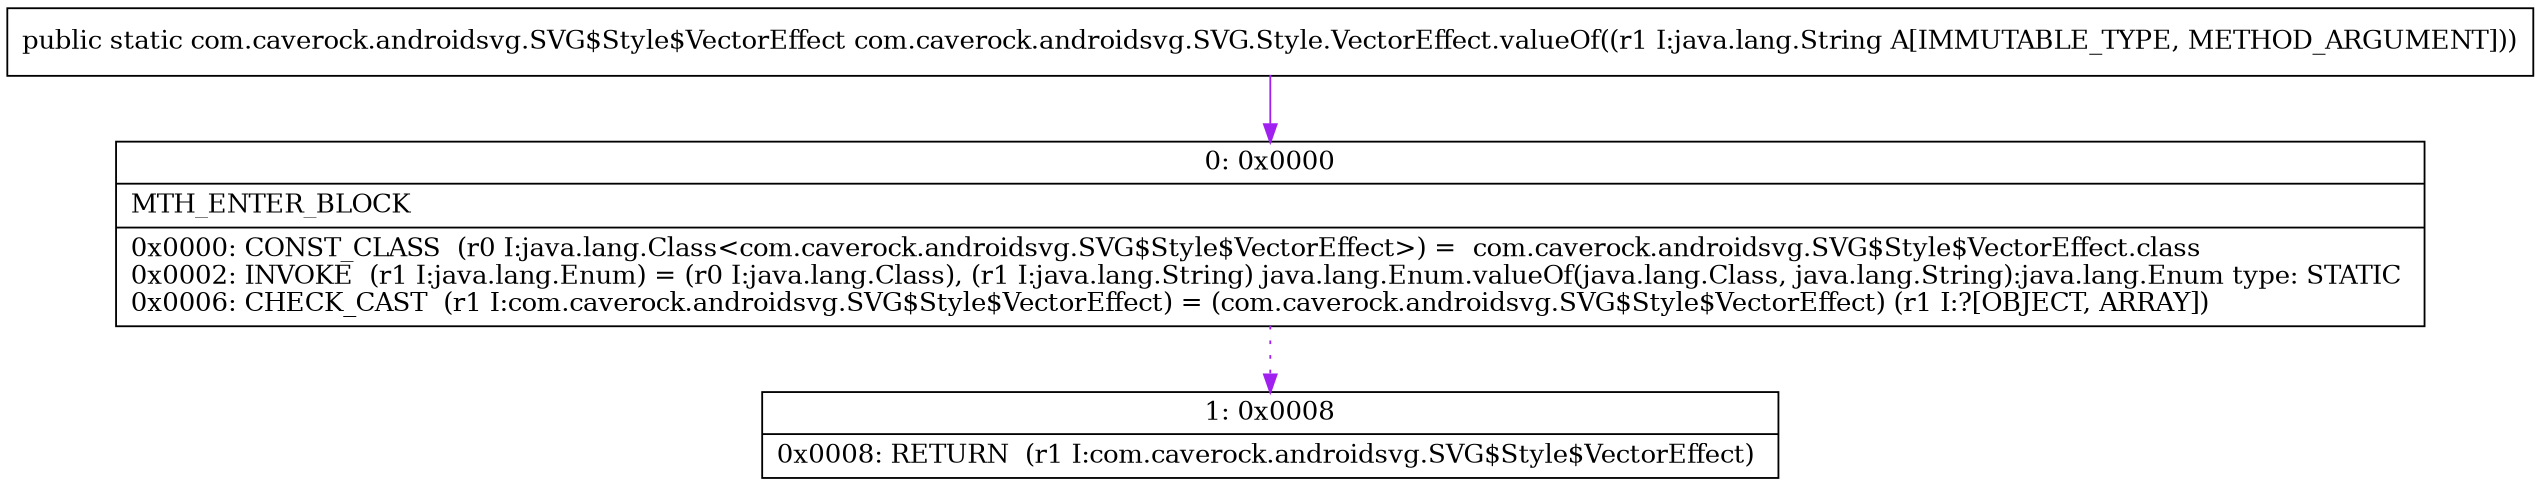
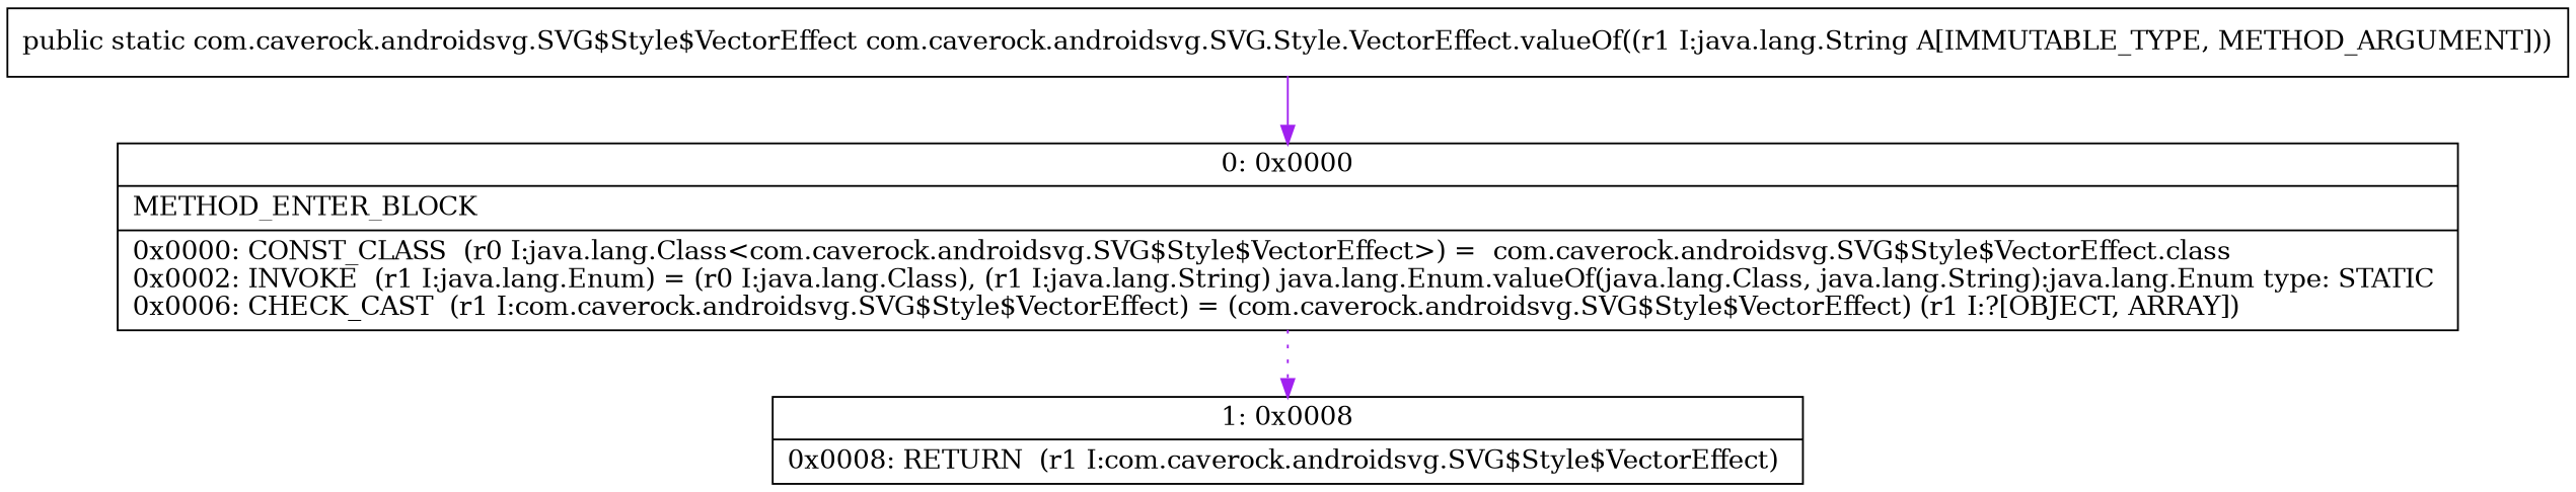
  digraph {
    node [shape=record]
    edge [color=purple]
-   n1 [label="{0\:\ 0x0000|MTH_ENTER_BLOCK\l|0x0000: CONST_CLASS  (r0 I:java.lang.Class\<com.caverock.androidsvg.SVG$Style$VectorEffect\>) =  com.caverock.androidsvg.SVG$Style$VectorEffect.class \l0x0002: INVOKE  (r1 I:java.lang.Enum) = (r0 I:java.lang.Class), (r1 I:java.lang.String) java.lang.Enum.valueOf(java.lang.Class, java.lang.String):java.lang.Enum type: STATIC \l0x0006: CHECK_CAST  (r1 I:com.caverock.androidsvg.SVG$Style$VectorEffect) = (com.caverock.androidsvg.SVG$Style$VectorEffect) (r1 I:?[OBJECT, ARRAY]) \l}"]
+   n1 [label="{0\:\ 0x0000|METHOD_ENTER_BLOCK\l|0x0000: CONST_CLASS  (r0 I:java.lang.Class\<com.caverock.androidsvg.SVG$Style$VectorEffect\>) =  com.caverock.androidsvg.SVG$Style$VectorEffect.class \l0x0002: INVOKE  (r1 I:java.lang.Enum) = (r0 I:java.lang.Class), (r1 I:java.lang.String) java.lang.Enum.valueOf(java.lang.Class, java.lang.String):java.lang.Enum type: STATIC \l0x0006: CHECK_CAST  (r1 I:com.caverock.androidsvg.SVG$Style$VectorEffect) = (com.caverock.androidsvg.SVG$Style$VectorEffect) (r1 I:?[OBJECT, ARRAY]) \l}"]
    n2 [label="{1\:\ 0x0008|0x0008: RETURN  (r1 I:com.caverock.androidsvg.SVG$Style$VectorEffect) \l}"]
    n3 [label="{public static com.caverock.androidsvg.SVG$Style$VectorEffect com.caverock.androidsvg.SVG.Style.VectorEffect.valueOf((r1 I:java.lang.String A[IMMUTABLE_TYPE, METHOD_ARGUMENT])) }"]
    n1 -> n2 [style=dotted]
    n3 -> n1 [style=solid]
  }
